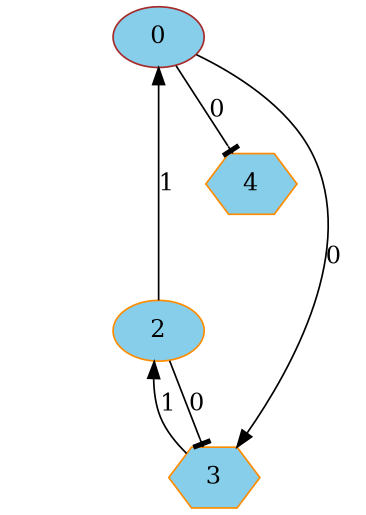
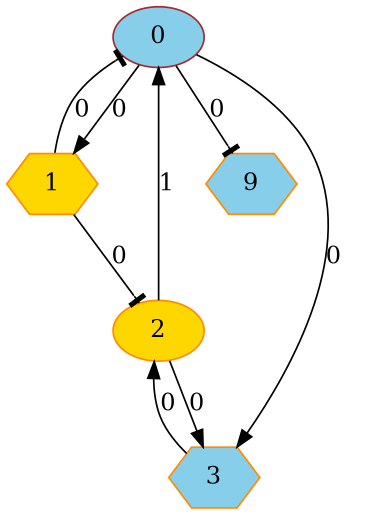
  digraph {
    node [color=darkorange fillcolor=skyblue shape=hexagon style=filled]
    edge [arrowhead=normal]
    0 [color=brown shape=ellipse]
+   1 [fillcolor=gold]
    3
-   4
-   2 [shape=ellipse]
+   4 [label=9]
+   2 [fillcolor=gold shape=ellipse]
+   0 -> 1 [label=0]
    0 -> 3 [label=0]
    0 -> 4 [arrowhead=tee label=0]
-   3 -> 2 [label=1]
+   1 -> 0 [arrowhead=tee label=0]
+   1 -> 2 [arrowhead=tee label=0]
+   3 -> 2 [label=0]
    2 -> 0 [label=1]
-   2 -> 3 [arrowhead=tee label=0]
+   2 -> 3 [label=0]
  }
